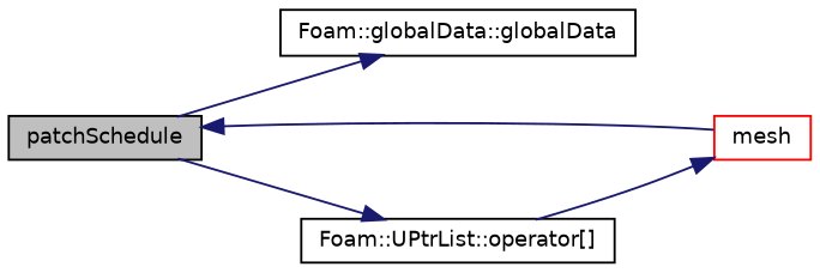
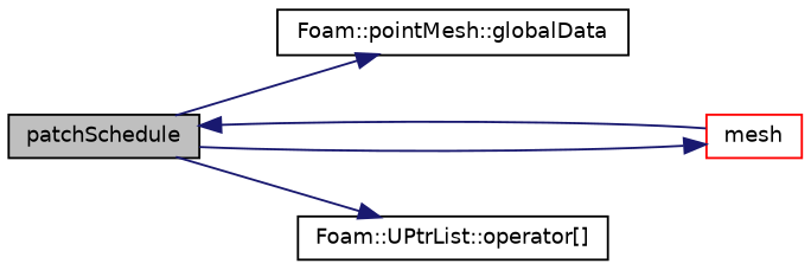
  digraph {
    rankdir=LR
    node [color=black fontname=Helvetica fontsize=10 shape=record]
    edge [color=midnightblue fontname=Helvetica fontsize=10 labelfontname=Helvetica labelfontsize=10 style=solid]
    n1 [fillcolor=grey75 fontcolor=black height=0.2 label=patchSchedule style=filled width=0.4]
-   n2 [height=0.2 label="Foam::globalData::globalData" width=0.4]
+   n2 [height=0.2 label="Foam::pointMesh::globalData" width=0.4]
    n3 [color=red height=0.2 label=mesh width=0.4]
    n4 [height=0.2 label="Foam::UPtrList::operator[]" width=0.4]
    n1 -> n2
-   n4 -> n3
+   n1 -> n3
    n1 -> n4
    n3 -> n1
  }
